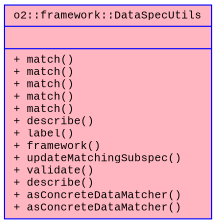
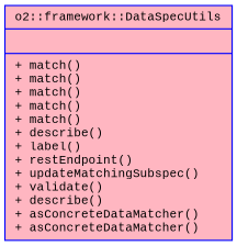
  digraph {
    fontname="Liberation Mono"
-   n1 [color=blue fillcolor=lightpink fontcolor=black fontname="Liberation Mono" fontsize=10 height=0.2 label="{o2::framework::DataSpecUtils\n||+ match()\l+ match()\l+ match()\l+ match()\l+ match()\l+ describe()\l+ label()\l+ framework()\l+ updateMatchingSubspec()\l+ validate()\l+ describe()\l+ asConcreteDataMatcher()\l+ asConcreteDataMatcher()\l}" shape=record style=filled width=0.4]
+   n1 [color=blue fillcolor=lightpink fontcolor=black fontname="Liberation Mono" fontsize=10 height=0.2 label="{o2::framework::DataSpecUtils\n||+ match()\l+ match()\l+ match()\l+ match()\l+ match()\l+ describe()\l+ label()\l+ restEndpoint()\l+ updateMatchingSubspec()\l+ validate()\l+ describe()\l+ asConcreteDataMatcher()\l+ asConcreteDataMatcher()\l}" shape=record style=filled width=0.4]
  }
